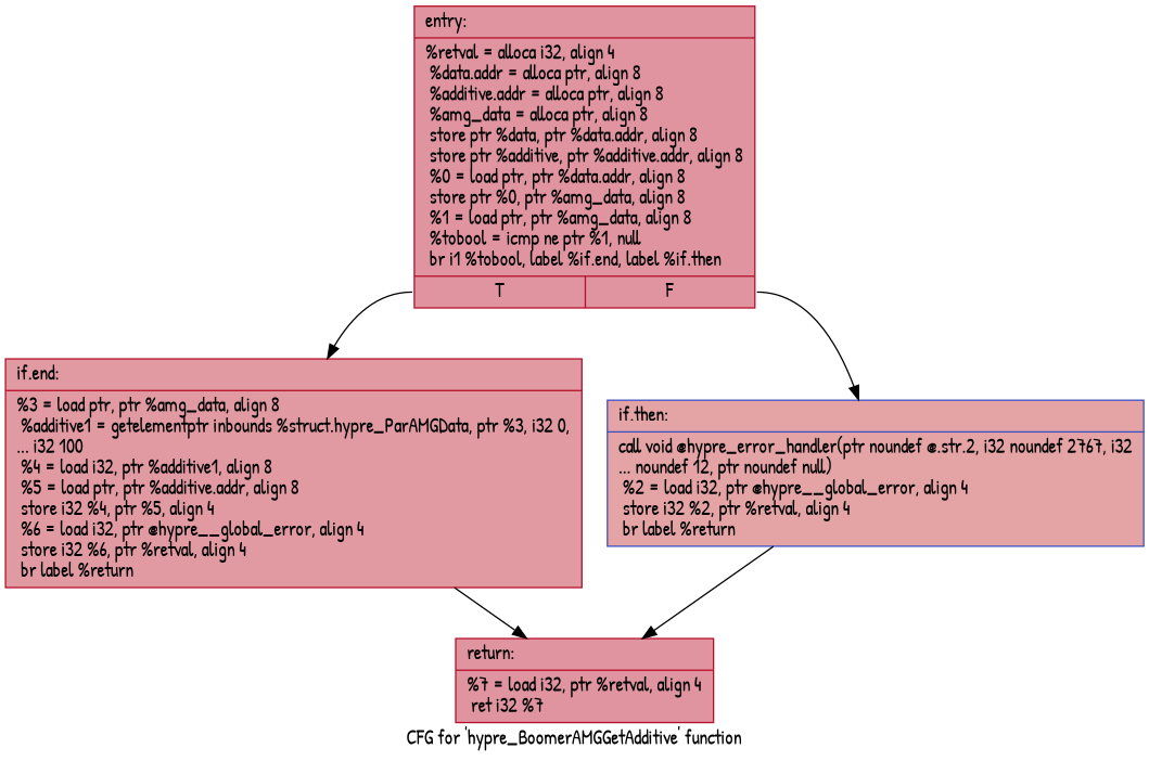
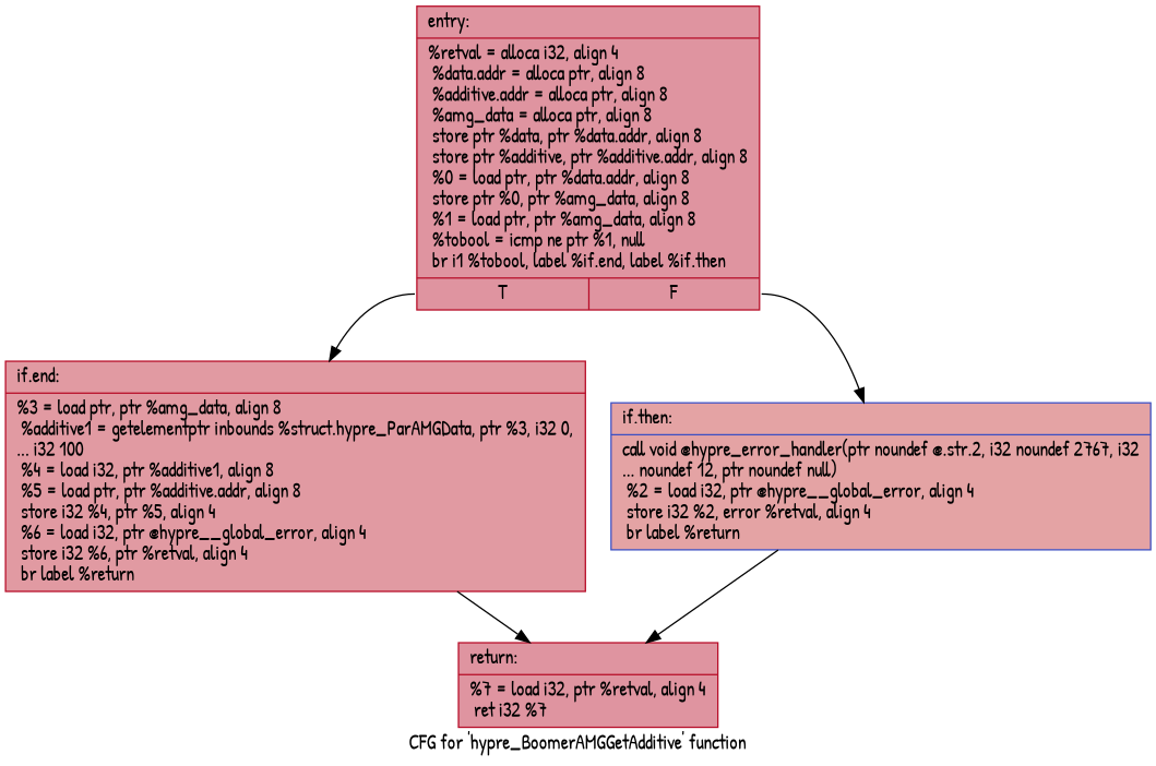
  digraph {
    label="CFG for 'hypre_BoomerAMGGetAdditive' function"
    fontname="Patrick Hand"
    node [color="#b70d28ff" fillcolor="#b70d2870" fontname="Patrick Hand" shape=record style=filled]
    edge [fontname="Patrick Hand"]
    n1 [label="{entry:\l|  %retval = alloca i32, align 4\l  %data.addr = alloca ptr, align 8\l  %additive.addr = alloca ptr, align 8\l  %amg_data = alloca ptr, align 8\l  store ptr %data, ptr %data.addr, align 8\l  store ptr %additive, ptr %additive.addr, align 8\l  %0 = load ptr, ptr %data.addr, align 8\l  store ptr %0, ptr %amg_data, align 8\l  %1 = load ptr, ptr %amg_data, align 8\l  %tobool = icmp ne ptr %1, null\l  br i1 %tobool, label %if.end, label %if.then\l|{<s0>T|<s1>F}}"]
    n2 [fillcolor="#bb1b2c70" label="{if.end:\l|  %3 = load ptr, ptr %amg_data, align 8\l  %additive1 = getelementptr inbounds %struct.hypre_ParAMGData, ptr %3, i32 0,\l... i32 100\l  %4 = load i32, ptr %additive1, align 8\l  %5 = load ptr, ptr %additive.addr, align 8\l  store i32 %4, ptr %5, align 4\l  %6 = load i32, ptr @hypre__global_error, align 4\l  store i32 %6, ptr %retval, align 4\l  br label %return\l}"]
-   n3 [color="#3d50c3ff" fillcolor="#c32e3170" label="{if.then:\l|  call void @hypre_error_handler(ptr noundef @.str.2, i32 noundef 2767, i32\l... noundef 12, ptr noundef null)\l  %2 = load i32, ptr @hypre__global_error, align 4\l  store i32 %2, ptr %retval, align 4\l  br label %return\l}"]
+   n3 [color="#3d50c3ff" fillcolor="#c32e3170" label="{if.then:\l|  call void @hypre_error_handler(ptr noundef @.str.2, i32 noundef 2767, i32\l... noundef 12, ptr noundef null)\l  %2 = load i32, ptr @hypre__global_error, align 4\l  store i32 %2, error %retval, align 4\l  br label %return\l}"]
    n4 [label="{return:\l|  %7 = load i32, ptr %retval, align 4\l  ret i32 %7\l}"]
    n1 -> n2 [tailport=s0]
    n1 -> n3 [tailport=s1]
    n2 -> n4
    n3 -> n4
  }
